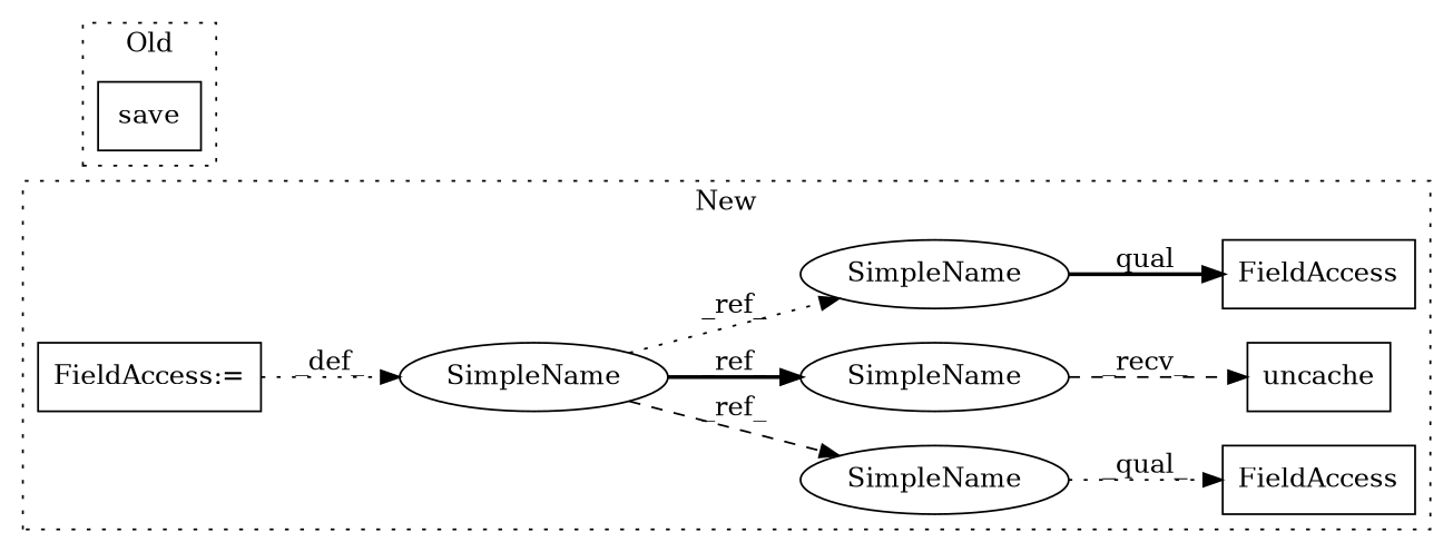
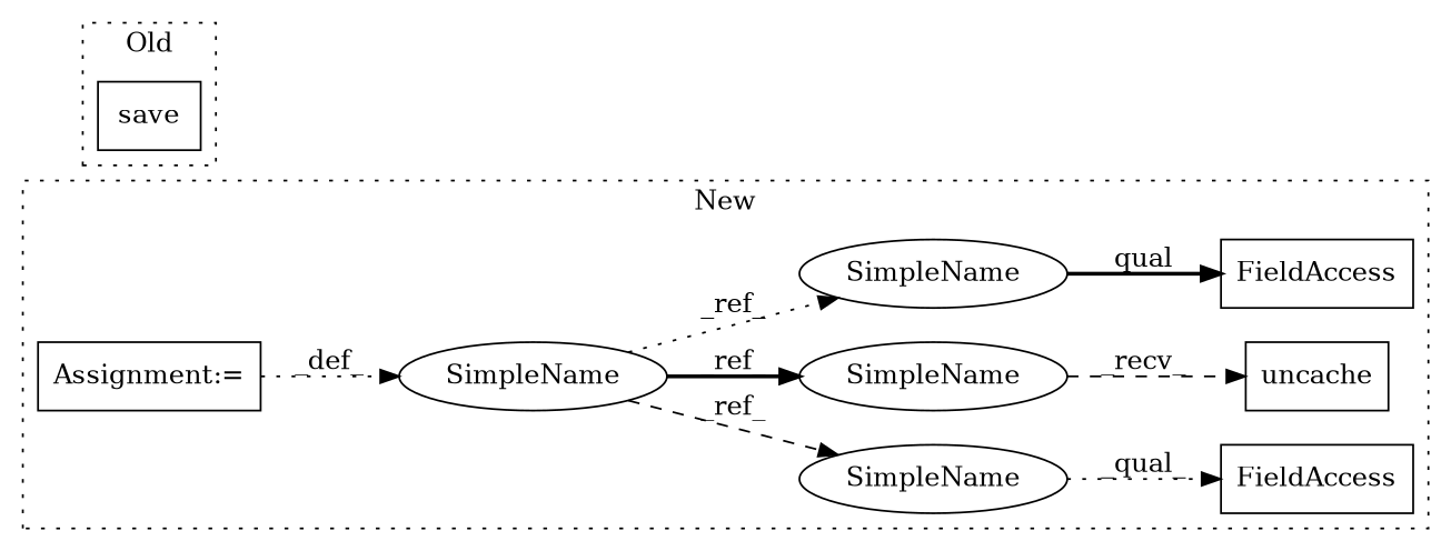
  digraph {
    rankdir=LR
    fontname="DejaVu Serif"
    node [a=42 l=12 s=10835 shape=box fontname="DejaVu Serif"]
    edge [style=dotted fontname="DejaVu Serif"]
    n1 [a=32 l=9 label=uncache s=11574]
    n2 [label=SimpleName s=10707 shape=ellipse]
    n3 [a=22 l=18 label=FieldAccess]
    n4 [a=22 l=19 label=FieldAccess s=10815]
-   n5 [a=7 l=1 label="FieldAccess:=" s=10719]
+   n5 [a=7 l=1 label="Assignment:=" s=10719]
    n6 [label=SimpleName s=10815 shape=ellipse]
    n7 [label=SimpleName s=11561 shape=ellipse]
    n8 [label=SimpleName shape=ellipse]
    n9 [a=32 l="5,1" label=save s="11098,11150"]
    subgraph cluster_1 {
      label=New
      style=dotted
      n1
      n2
      n3
      n4
      n5
      n6
      n7
      n8
    }
    subgraph cluster_2 {
      label=Old
      style=dotted
      n9
    }
    n2 -> n6 [label=_ref_ style=dashed]
    n2 -> n7 [label=_ref_ style=bold]
    n2 -> n8 [label=_ref_]
    n5 -> n2 [label=_def_]
    n6 -> n4 [label=_qual_]
    n7 -> n1 [label=_recv_ style=dashed]
    n8 -> n3 [label=_qual_ style=bold]
  }
